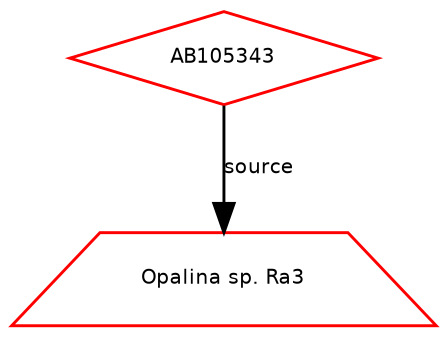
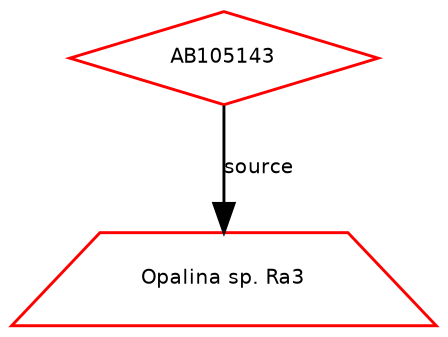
  digraph {
    node [fontname=Helvetica fontsize=7 color=red]
    n1 [height=0.27433100247 label="Opalina sp. Ra3" width=0.27433100247 shape=trapezium]
-   n2 [height=0.27433100247 label=AB105343 width=0.27433100247 shape=diamond]
+   n2 [height=0.27433100247 label=AB105143 width=0.27433100247 shape=diamond]
    n2 -> n1 [fontname=Helvetica fontsize=7 label=source]
  }
